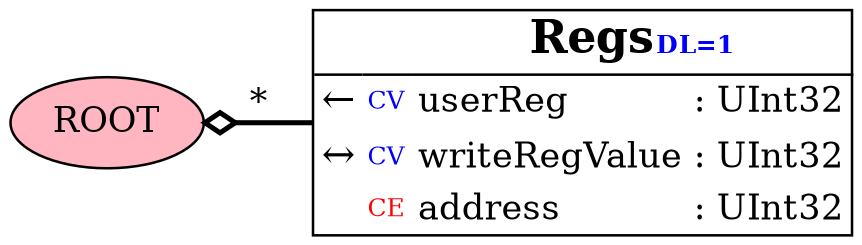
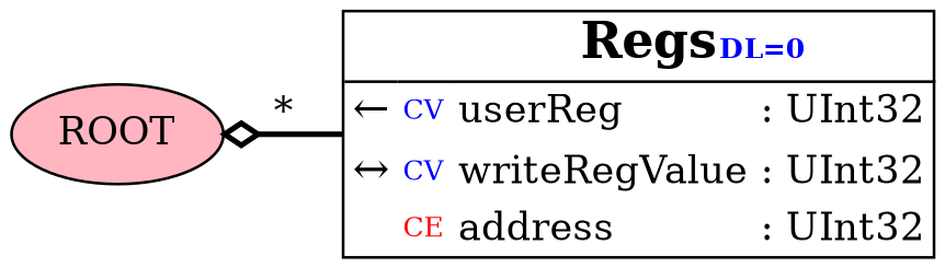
  digraph {
    fontname=Arial
    rankdir=LR
-   n1 [label=<       <table border="1" cellspacing="0" cellpadding="2" cellborder="0">         <tr>            <td width="0"></td>           <td width="0"></td>           <td colspan="2" align="center"><b><font point-size="18" >Regs</font><font point-size="10" color="blue" >DL=1</font></b></td>         </tr>         <hr/><tr>             <!-- don't indent the lines below: you will break the graphical layout -->             <td align="left" width="0"><font point-size="16">&#8592;</font></td>             <td align="left" width="0"><font point-size="10" color="blue" >CV</font></td>             <td align="left" >userReg</td>             <td align="left" >: UInt32</td>             </tr><tr>             <!-- don't indent the lines below: you will break the graphical layout -->             <td align="left" width="0"><font point-size="16">&#8596;</font></td>             <td align="left" width="0"><font point-size="10" color="blue" >CV</font></td>             <td align="left" >writeRegValue</td>             <td align="left" >: UInt32</td>             </tr><tr>             <!-- don't indent the lines below: you will break the graphical layout -->             <td align="left" width="0"></td>             <td align="left"><font point-size="10" color="red" >CE</font></td>             <td align="left" >address</td>             <td align="left" >: UInt32</td>             </tr>              </table>> margin=0 shape=none]
+   n1 [label=<       <table border="1" cellspacing="0" cellpadding="2" cellborder="0">         <tr>            <td width="0"></td>           <td width="0"></td>           <td colspan="2" align="center"><b><font point-size="18" >Regs</font><font point-size="10" color="blue" >DL=0</font></b></td>         </tr>         <hr/><tr>             <!-- don't indent the lines below: you will break the graphical layout -->             <td align="left" width="0"><font point-size="16">&#8592;</font></td>             <td align="left" width="0"><font point-size="10" color="blue" >CV</font></td>             <td align="left" >userReg</td>             <td align="left" >: UInt32</td>             </tr><tr>             <!-- don't indent the lines below: you will break the graphical layout -->             <td align="left" width="0"><font point-size="16">&#8596;</font></td>             <td align="left" width="0"><font point-size="10" color="blue" >CV</font></td>             <td align="left" >writeRegValue</td>             <td align="left" >: UInt32</td>             </tr><tr>             <!-- don't indent the lines below: you will break the graphical layout -->             <td align="left" width="0"></td>             <td align="left"><font point-size="10" color="red" >CE</font></td>             <td align="left" >address</td>             <td align="left" >: UInt32</td>             </tr>              </table>> margin=0 shape=none]
    n2 [label=ROOT style=filled fillcolor=lightpink]
    n2 -> n1 [arrowtail=odiamond dir=back label="*" style=bold]
  }
